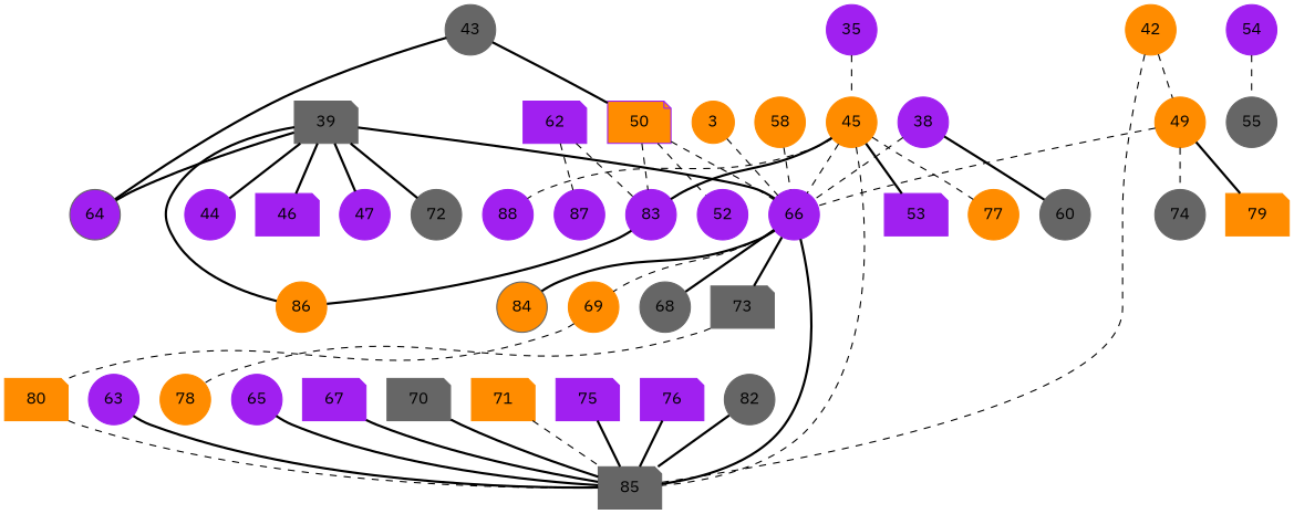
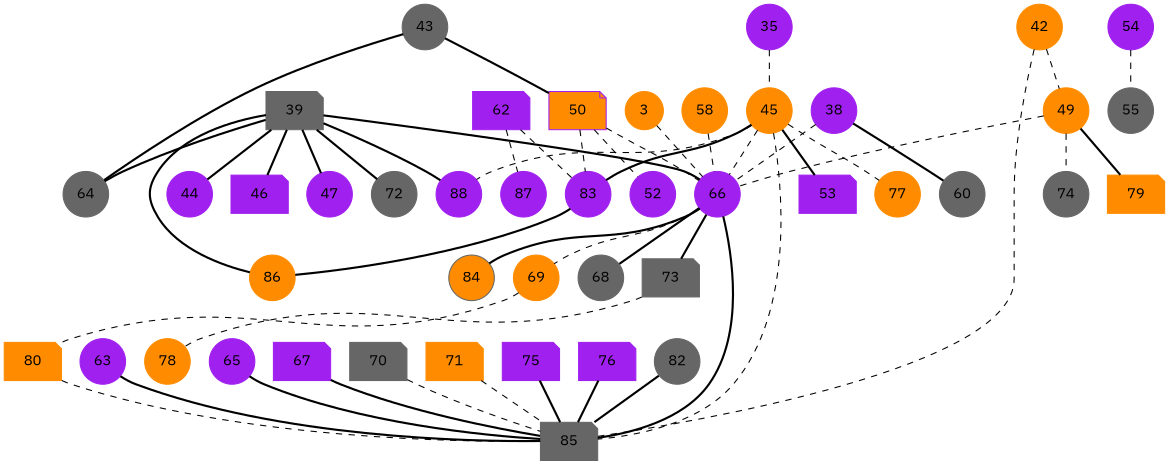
  graph {
    fontname="IBM Plex Sans"
    node [color=purple fontname="IBM Plex Sans" shape=circle style=filled]
    edge [fontname="IBM Plex Sans" style=bold]
    66 [super="+9+12+56"]
    85 [color=gray40 shape=note super="+81"]
    68 [color=gray40]
    69 [color=darkorange]
    73 [color=gray40 shape=note]
    84 [color=gray40 fillcolor=darkorange]
    3 [color=darkorange]
    45 [color=darkorange super="+41+13+37+32+22"]
    88
    53 [shape=note]
    77 [color=darkorange]
    83 [super="+25"]
    35
    38 [super="+21"]
    60 [color=gray40]
    39 [color=gray40 shape=note super="+18+33"]
    44
    46 [shape=note]
    47
-   64 [color=gray40 fillcolor=purple]
+   64 [color=gray40]
    72 [color=gray40]
    86 [color=darkorange]
    49 [color=darkorange super="+14+15+24"]
    74 [color=gray40]
    79 [color=darkorange shape=note]
    42 [color=darkorange]
    50 [fillcolor=darkorange shape=note super="+8+28"]
    52
    43 [color=gray40]
    55 [color=gray40]
    54
    58 [color=darkorange super="+36"]
    62 [shape=note super="+51"]
    87
    63
    65
    80 [color=darkorange shape=note super="+40"]
    78 [color=darkorange]
    67 [shape=note]
    70 [color=gray40 shape=note]
    71 [color=darkorange shape=note]
    75 [shape=note]
    76 [shape=note]
    82 [color=gray40]
    66 -- 85 [weight=2]
    66 -- 68
    66 -- 69 [style=dashed]
    66 -- 73
    66 -- 84
    69 -- 80 [style=dashed]
    73 -- 78 [style=dashed]
    3 -- 66 [style=dashed]
    45 -- 66 [style=dashed weight=3]
    45 -- 85 [style=dashed weight=2]
    45 -- 88 [style=dashed]
    45 -- 53
    45 -- 77 [style=dashed]
    45 -- 83 [weight=2]
    83 -- 86
    35 -- 45 [style=dashed]
    38 -- 66 [style=dashed weight=2]
    38 -- 60
    39 -- 66
+   39 -- 88
    39 -- 44
    39 -- 46
    39 -- 47
    39 -- 64
    39 -- 72
    39 -- 86
    49 -- 66 [style=dashed]
    49 -- 74 [style=dashed]
    49 -- 79
    42 -- 85 [style=dashed]
    42 -- 49 [style=dashed]
    50 -- 66 [style=dashed]
    50 -- 83 [style=dashed]
    50 -- 52 [style=dashed]
    43 -- 64
    43 -- 50
    54 -- 55 [style=dashed]
    58 -- 66 [style=dashed]
    62 -- 83 [style=dashed]
    62 -- 87 [style=dashed]
    63 -- 85
    65 -- 85
    80 -- 85 [style=dashed]
    67 -- 85
-   70 -- 85
+   70 -- 85 [style=dashed]
    71 -- 85 [style=dashed]
    75 -- 85
    76 -- 85
    82 -- 85
  }
